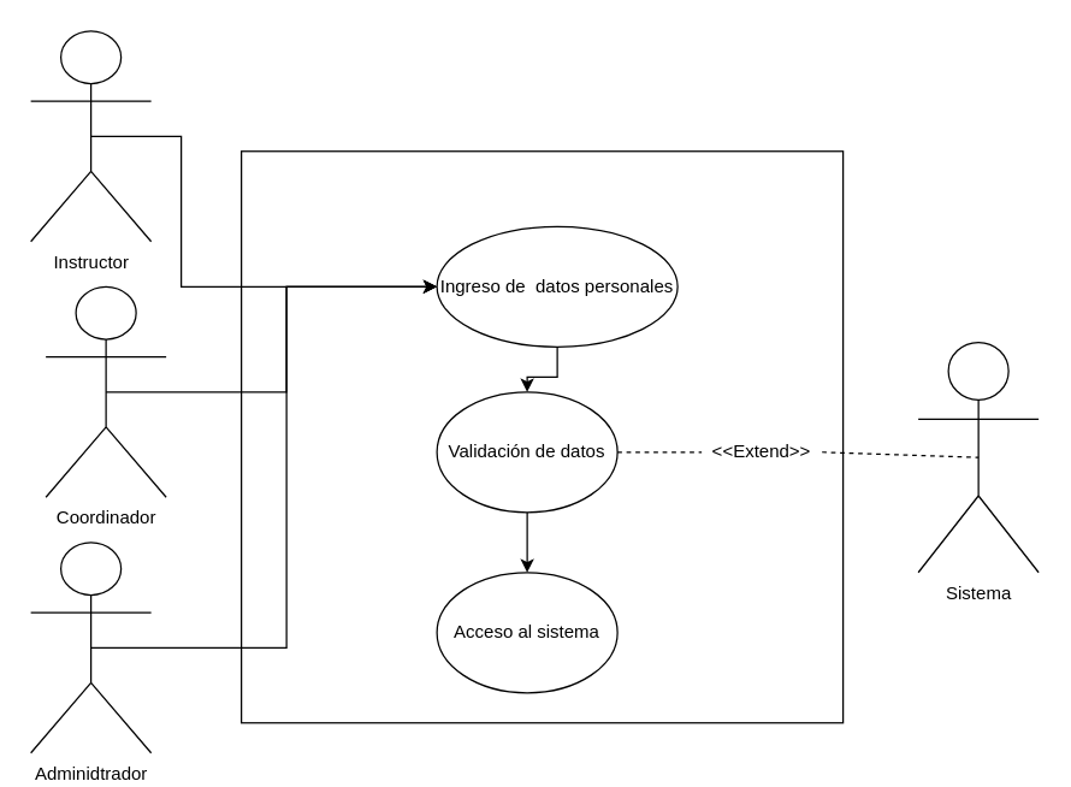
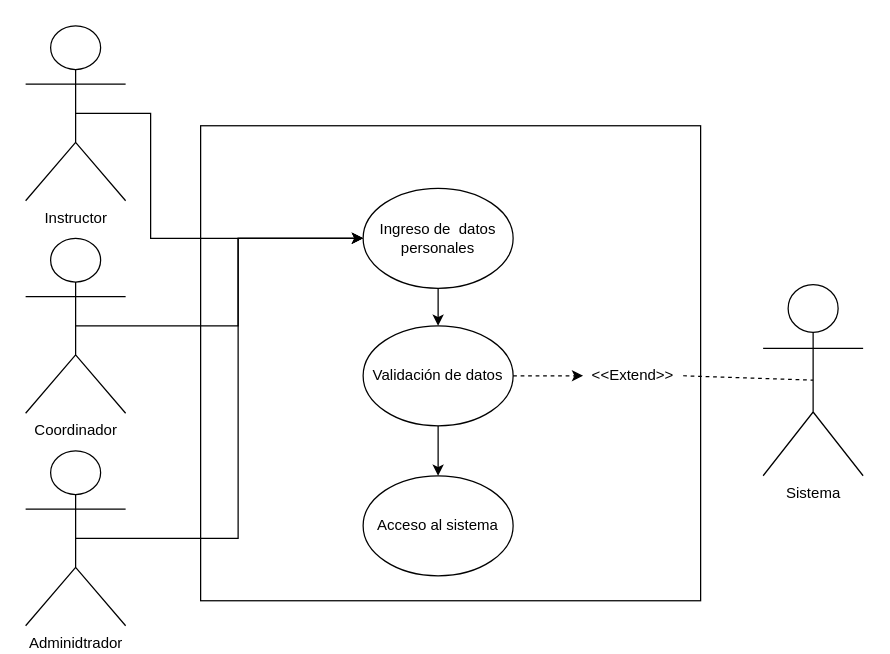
  <mxCell id="0" />
  <mxCell id="1" parent="0" />
  <mxCell id="2" value="" style="rounded=0;whiteSpace=wrap;html=1;" vertex="1" parent="1"><mxGeometry x="160" y="100" width="400" height="380" as="geometry" /></mxCell>
  <mxCell id="3" style="edgeStyle=orthogonalEdgeStyle;rounded=0;orthogonalLoop=1;jettySize=auto;html=1;exitX=0.5;exitY=0.5;exitDx=0;exitDy=0;exitPerimeter=0;" edge="1" parent="1" source="4" target="7"><mxGeometry relative="1" as="geometry"><Array as="points"><mxPoint x="190" y="260" /><mxPoint x="190" y="190" /></Array></mxGeometry></mxCell>
- <mxCell id="4" value="Coordinador" style="shape=umlActor;verticalLabelPosition=bottom;verticalAlign=top;html=1;outlineConnect=0;" vertex="1" parent="1"><mxGeometry x="30" y="190" width="80" height="140" as="geometry" /></mxCell>
+ <mxCell id="4" value="Coordinador" style="shape=umlActor;verticalLabelPosition=bottom;verticalAlign=top;html=1;outlineConnect=0;" vertex="1" parent="1"><mxGeometry x="20" y="190" width="80" height="140" as="geometry" /></mxCell>
  <mxCell id="5" value="Sistema" style="shape=umlActor;verticalLabelPosition=bottom;verticalAlign=top;html=1;outlineConnect=0;" vertex="1" parent="1"><mxGeometry x="610" y="227" width="80" height="153" as="geometry" /></mxCell>
  <mxCell id="6" style="edgeStyle=orthogonalEdgeStyle;rounded=0;orthogonalLoop=1;jettySize=auto;html=1;" edge="1" parent="1" source="7" target="9"><mxGeometry relative="1" as="geometry" /></mxCell>
- <mxCell id="7" value="Ingreso de&amp;nbsp; datos personales" style="ellipse;whiteSpace=wrap;html=1;" vertex="1" parent="1"><mxGeometry x="290" y="150" width="160" height="80" as="geometry" /></mxCell>
+ <mxCell id="7" value="Ingreso de&amp;nbsp; datos personales" style="ellipse;whiteSpace=wrap;html=1;" vertex="1" parent="1"><mxGeometry x="290" y="150" width="120" height="80" as="geometry" /></mxCell>
  <mxCell id="8" style="edgeStyle=orthogonalEdgeStyle;rounded=0;orthogonalLoop=1;jettySize=auto;html=1;exitX=0.5;exitY=1;exitDx=0;exitDy=0;entryX=0.5;entryY=0;entryDx=0;entryDy=0;" edge="1" parent="1" source="9" target="13"><mxGeometry relative="1" as="geometry" /></mxCell>
  <mxCell id="9" value="Validación de datos" style="ellipse;whiteSpace=wrap;html=1;" vertex="1" parent="1"><mxGeometry x="290" y="260" width="120" height="80" as="geometry" /></mxCell>
  <mxCell id="10" value="&amp;lt;&amp;lt;Extend&amp;gt;&amp;gt;" style="text;html=1;strokeColor=none;fillColor=none;align=center;verticalAlign=middle;whiteSpace=wrap;rounded=0;" vertex="1" parent="1"><mxGeometry x="466" y="285" width="80" height="30" as="geometry" /></mxCell>
- <mxCell id="11" value="" style="endArrow=none;dashed=1;html=1;rounded=0;entryX=0;entryY=0.5;entryDx=0;entryDy=0;exitX=1;exitY=0.5;exitDx=0;exitDy=0;" edge="1" parent="1" source="9" target="10"><mxGeometry width="50" height="50" relative="1" as="geometry"><mxPoint x="390" y="180" as="sourcePoint" /><mxPoint x="440" y="130" as="targetPoint" /></mxGeometry></mxCell>
+ <mxCell id="11" value="" style="endArrow=classic;dashed=1;html=1;rounded=0;entryX=0;entryY=0.5;entryDx=0;entryDy=0;exitX=1;exitY=0.5;exitDx=0;exitDy=0;" edge="1" parent="1" source="9" target="10"><mxGeometry width="50" height="50" relative="1" as="geometry"><mxPoint x="390" y="180" as="sourcePoint" /><mxPoint x="440" y="130" as="targetPoint" /></mxGeometry></mxCell>
  <mxCell id="12" value="" style="endArrow=none;dashed=1;html=1;rounded=0;entryX=0.5;entryY=0.5;entryDx=0;entryDy=0;exitX=1;exitY=0.5;exitDx=0;exitDy=0;entryPerimeter=0;" edge="1" parent="1" source="10" target="5"><mxGeometry width="50" height="50" relative="1" as="geometry"><mxPoint x="420" y="210" as="sourcePoint" /><mxPoint x="480" y="210" as="targetPoint" /></mxGeometry></mxCell>
  <mxCell id="13" value="Acceso al sistema" style="ellipse;whiteSpace=wrap;html=1;" vertex="1" parent="1"><mxGeometry x="290" y="380" width="120" height="80" as="geometry" /></mxCell>
  <mxCell id="14" style="edgeStyle=orthogonalEdgeStyle;rounded=0;orthogonalLoop=1;jettySize=auto;html=1;exitX=0.5;exitY=0.5;exitDx=0;exitDy=0;exitPerimeter=0;entryX=0;entryY=0.5;entryDx=0;entryDy=0;" edge="1" parent="1" source="15" target="7"><mxGeometry relative="1" as="geometry"><mxPoint x="280" y="90" as="targetPoint" /><Array as="points"><mxPoint x="120" y="90" /><mxPoint x="120" y="190" /></Array></mxGeometry></mxCell>
  <mxCell id="15" value="Instructor" style="shape=umlActor;verticalLabelPosition=bottom;verticalAlign=top;html=1;outlineConnect=0;" vertex="1" parent="1"><mxGeometry x="20" y="20" width="80" height="140" as="geometry" /></mxCell>
  <mxCell id="16" style="edgeStyle=orthogonalEdgeStyle;rounded=0;orthogonalLoop=1;jettySize=auto;html=1;exitX=0.5;exitY=0.5;exitDx=0;exitDy=0;exitPerimeter=0;entryX=0;entryY=0.5;entryDx=0;entryDy=0;" edge="1" parent="1" source="17" target="7"><mxGeometry relative="1" as="geometry"><Array as="points"><mxPoint x="190" y="430" /><mxPoint x="190" y="190" /></Array></mxGeometry></mxCell>
  <mxCell id="17" value="Adminidtrador" style="shape=umlActor;verticalLabelPosition=bottom;verticalAlign=top;html=1;outlineConnect=0;" vertex="1" parent="1"><mxGeometry x="20" y="360" width="80" height="140" as="geometry" /></mxCell>
